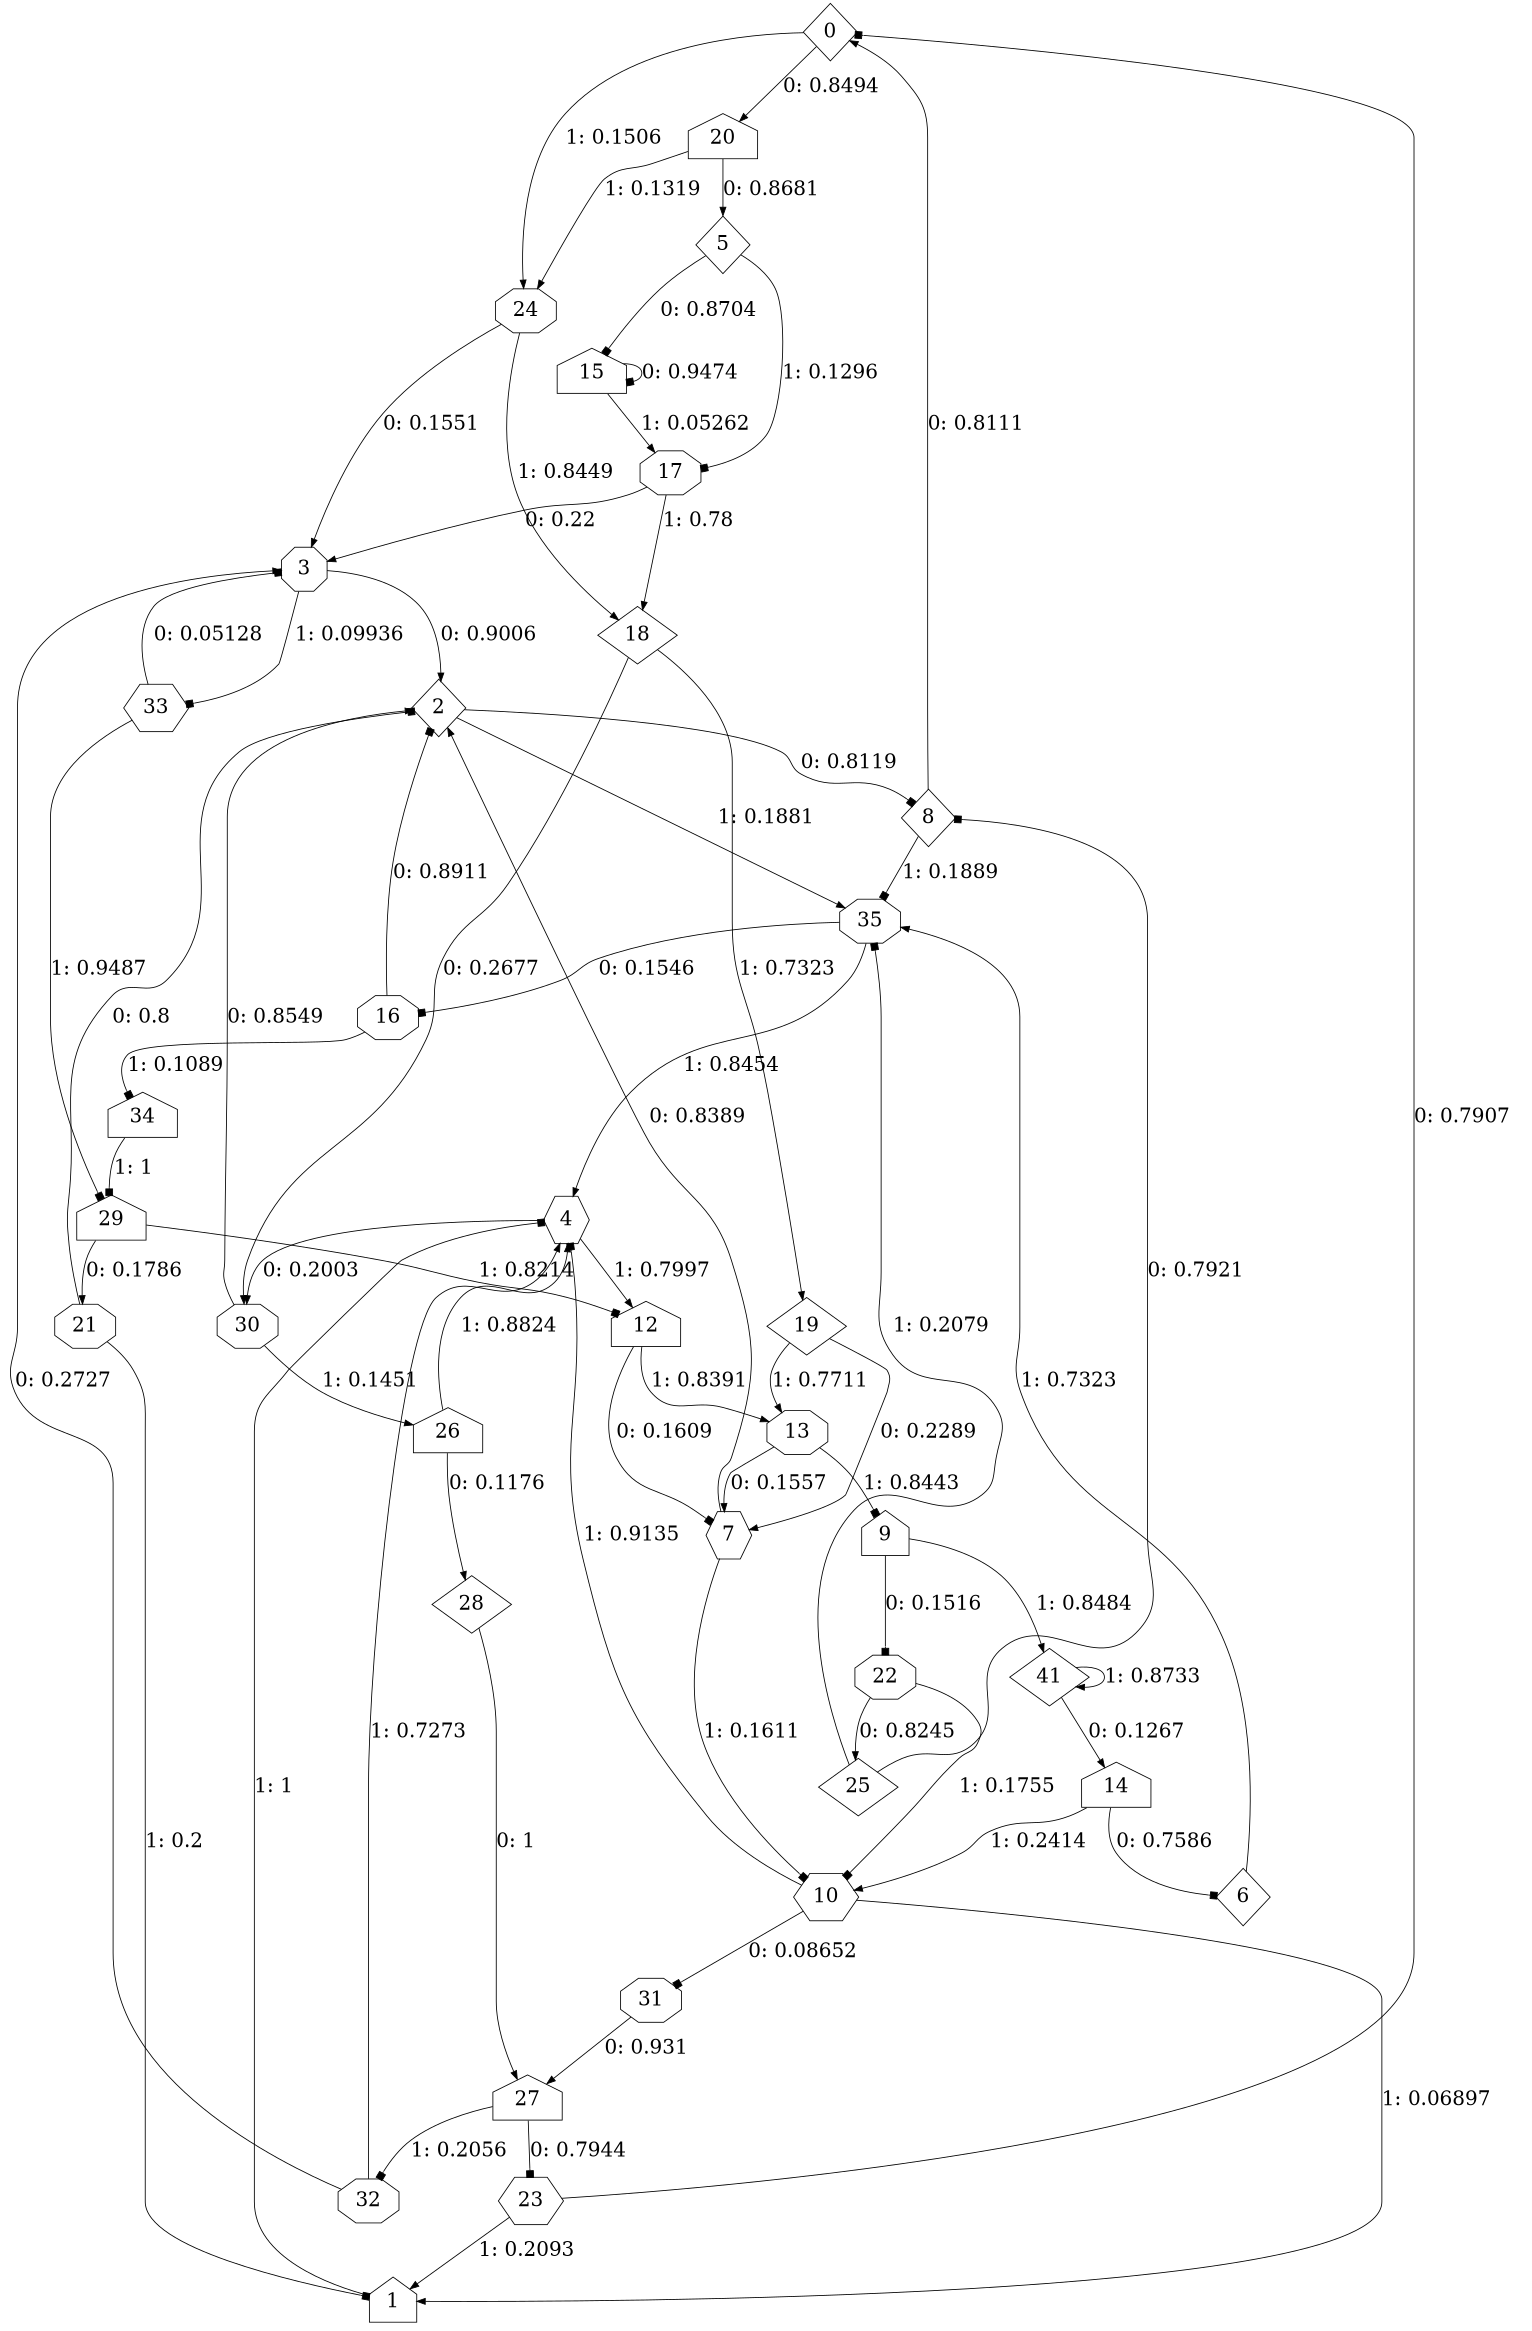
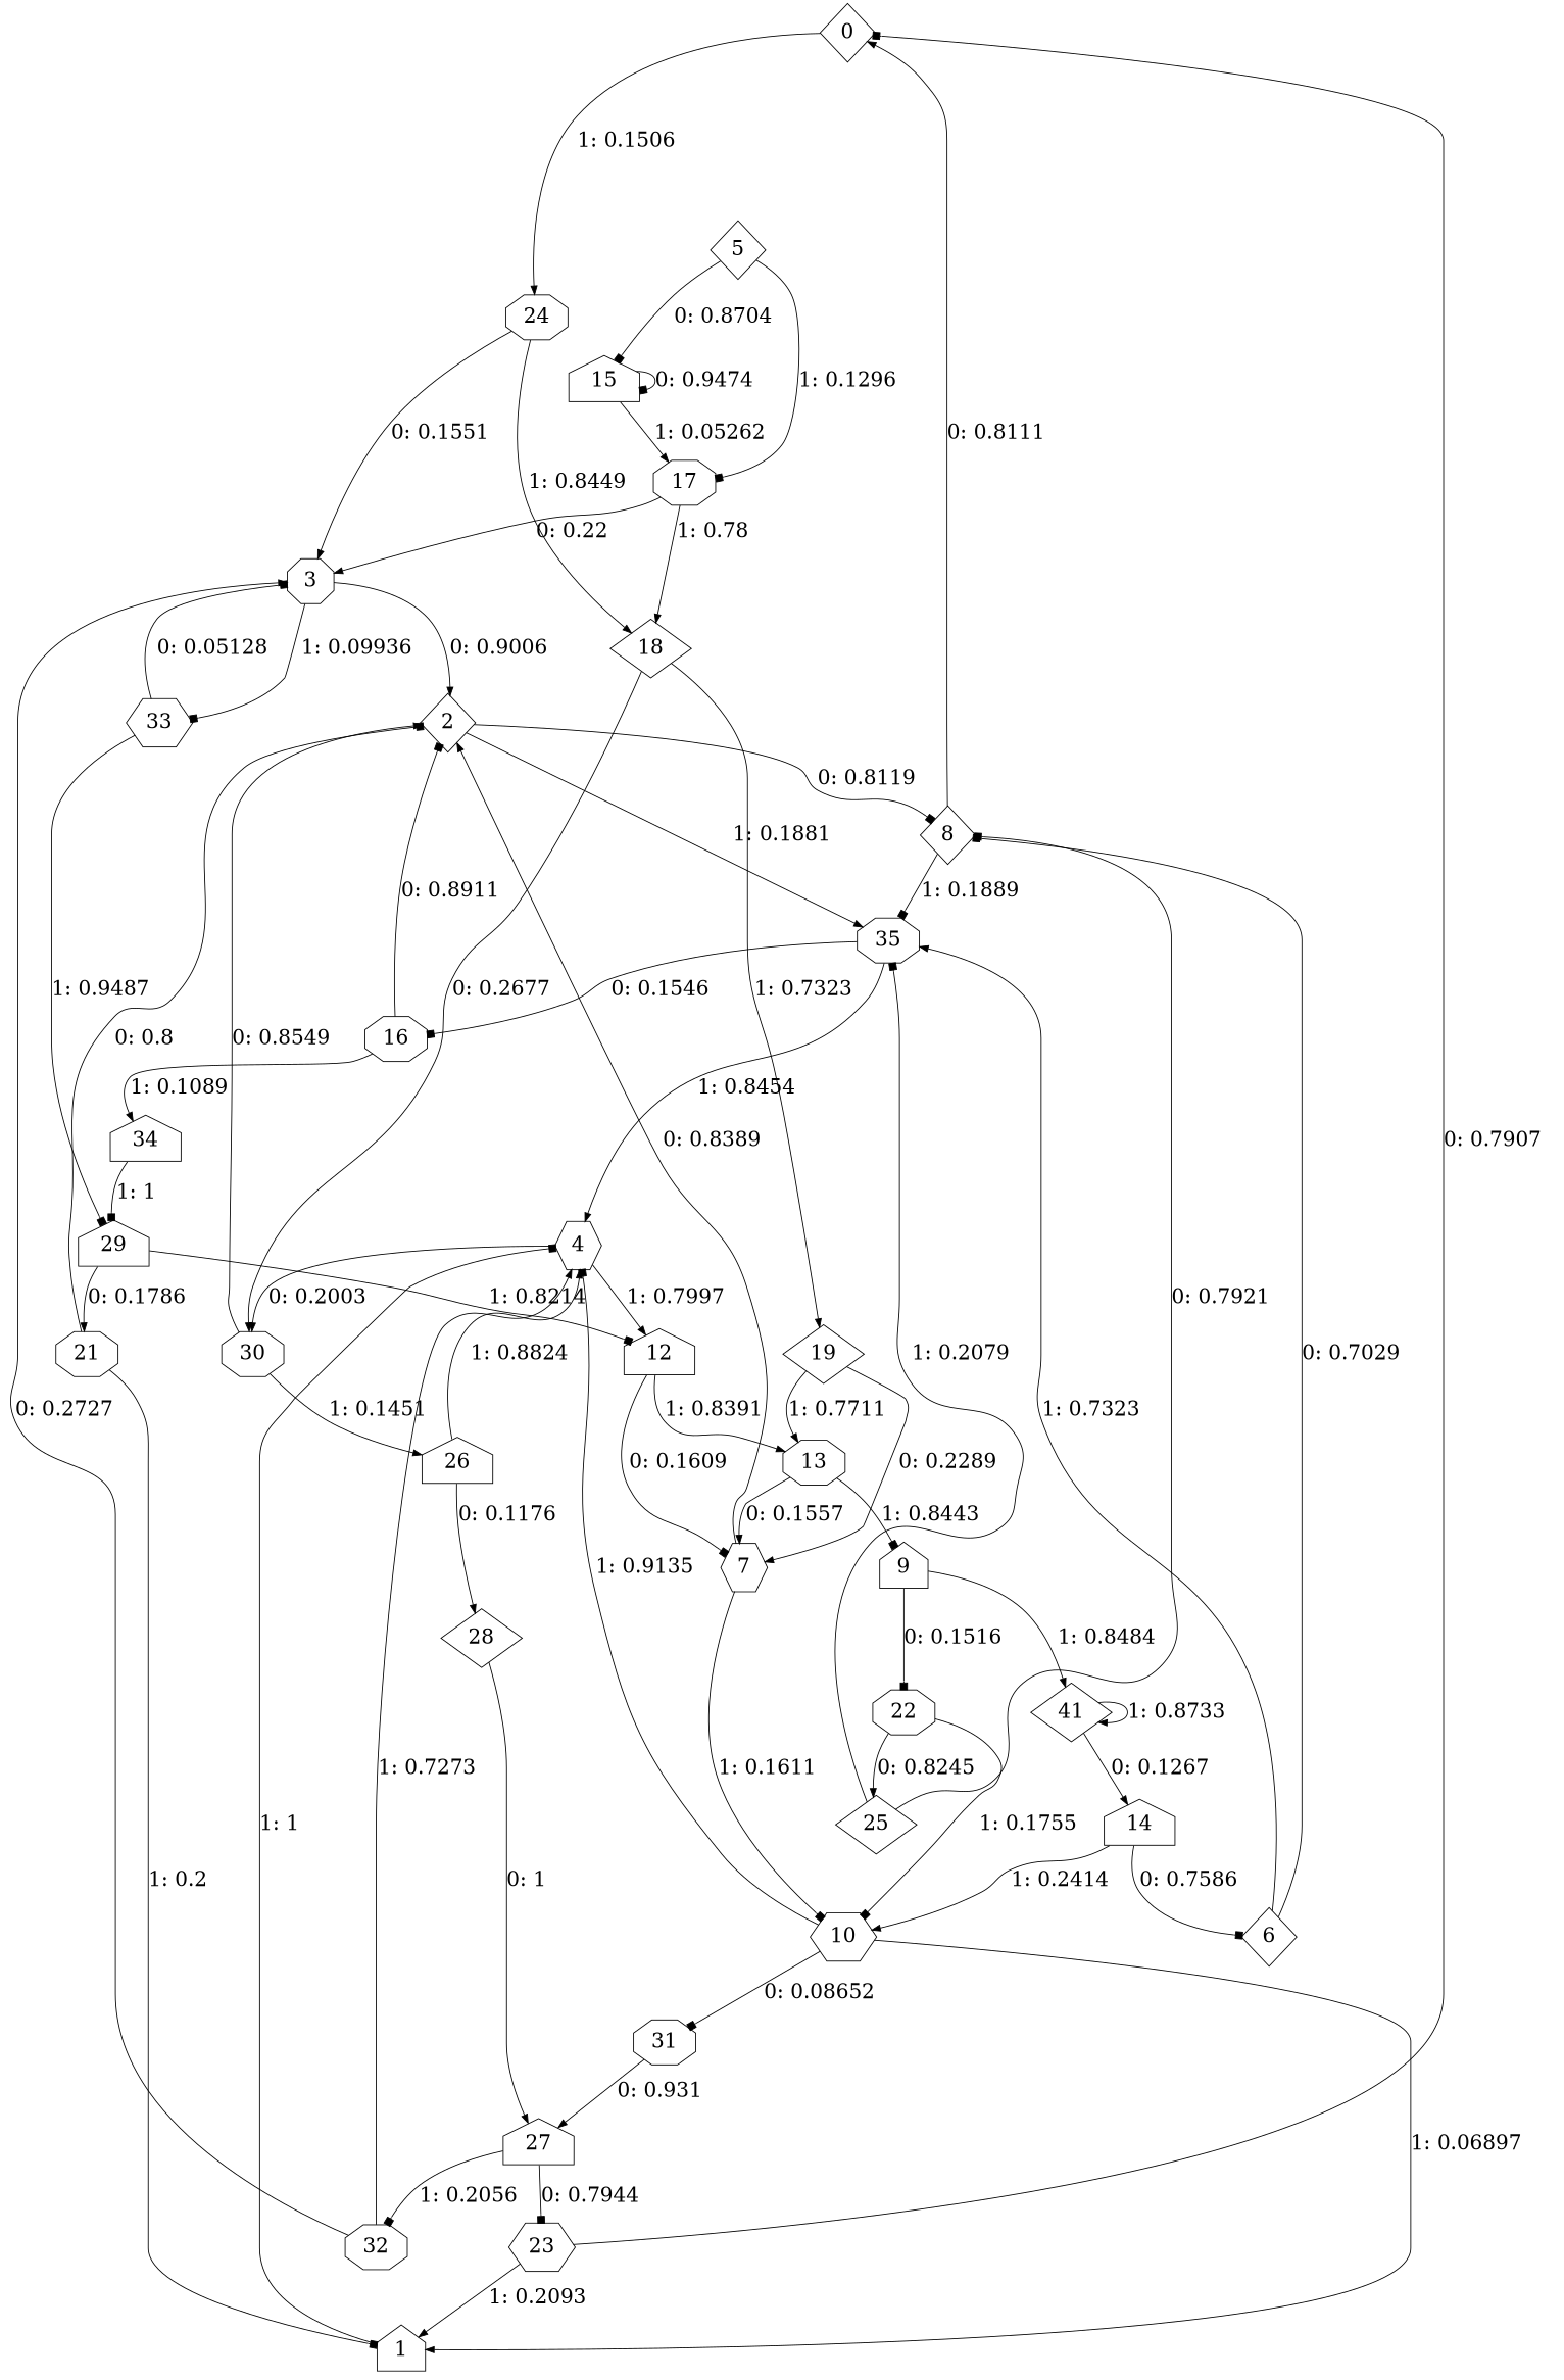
  digraph {
    node [fontsize=24 shape=octagon]
    edge [arrowhead=normal fontsize=24]
    0 [shape=diamond]
-   20 [shape=house]
    24
    5 [shape=diamond]
    3
    18 [shape=diamond]
    15 [shape=house]
    17
    2 [shape=diamond]
    33 [shape=hexagon]
    30
    19 [shape=diamond]
    1 [shape=house]
    4 [shape=hexagon]
    12 [shape=house]
    26 [shape=house]
    7 [shape=hexagon]
    13
    8 [shape=diamond]
    35
    16
    34 [shape=house]
    29 [shape=house]
    21
    28 [shape=diamond]
    10 [shape=hexagon]
    9 [shape=house]
    6 [shape=diamond]
    31
    27 [shape=house]
    22
    n32 [label=41 shape=diamond]
    25 [shape=diamond]
    14 [shape=house]
    23 [shape=hexagon]
    32
-   0 -> 20 [label="0: 0.8494   "]
    0 -> 24 [label="1: 0.1506   "]
-   20 -> 24 [label="1: 0.1319   "]
-   20 -> 5 [label="0: 0.8681   "]
    24 -> 3 [label="0: 0.1551   "]
    24 -> 18 [label="1: 0.8449   "]
    5 -> 15 [arrowhead=box label="0: 0.8704   "]
    5 -> 17 [arrowhead=box label="1: 0.1296   "]
    3 -> 2 [label="0: 0.9006   "]
    3 -> 33 [arrowhead=box label="1: 0.09936  "]
    18 -> 30 [label="0: 0.2677   "]
    18 -> 19 [label="1: 0.7323   "]
    15 -> 15 [arrowhead=box label="0: 0.9474   "]
    15 -> 17 [label="1: 0.05262  "]
    17 -> 3 [label="0: 0.22     "]
    17 -> 18 [label="1: 0.78     "]
    2 -> 8 [arrowhead=box label="0: 0.8119   "]
    2 -> 35 [label="1: 0.1881   "]
    33 -> 3 [arrowhead=box label="0: 0.05128  "]
    33 -> 29 [arrowhead=box label="1: 0.9487   "]
    30 -> 2 [label="0: 0.8549   "]
    30 -> 26 [label="1: 0.1451   "]
    19 -> 7 [label="0: 0.2289   "]
    19 -> 13 [label="1: 0.7711   "]
    1 -> 4 [arrowhead=box label="1: 1        "]
    4 -> 30 [label="0: 0.2003   "]
    4 -> 12 [label="1: 0.7997   "]
    12 -> 7 [arrowhead=box label="0: 0.1609   "]
    12 -> 13 [label="1: 0.8391   "]
    26 -> 4 [label="1: 0.8824   "]
    26 -> 28 [label="0: 0.1176   "]
    7 -> 2 [label="0: 0.8389   "]
    7 -> 10 [arrowhead=box label="1: 0.1611   "]
    13 -> 7 [label="0: 0.1557   "]
    13 -> 9 [arrowhead=box label="1: 0.8443   "]
    8 -> 0 [label="0: 0.8111   "]
    8 -> 35 [arrowhead=box label="1: 0.1889   "]
    35 -> 4 [label="1: 0.8454   "]
    35 -> 16 [arrowhead=box label="0: 0.1546   "]
    16 -> 2 [arrowhead=box label="0: 0.8911   "]
-   16 -> 34 [arrowhead=box label="1: 0.1089   "]
+   16 -> 34 [label="1: 0.1089   "]
    34 -> 29 [arrowhead=box label="1: 1        "]
    29 -> 12 [arrowhead=box label="1: 0.8214   "]
    29 -> 21 [label="0: 0.1786   "]
    21 -> 2 [arrowhead=box label="0: 0.8      "]
    21 -> 1 [arrowhead=box label="1: 0.2      "]
    28 -> 27 [label="0: 1        "]
    10 -> 1 [label="1: 0.06897  "]
    10 -> 4 [arrowhead=box label="1: 0.9135   "]
    10 -> 31 [arrowhead=box label="0: 0.08652  "]
    9 -> 22 [arrowhead=box label="0: 0.1516   "]
    9 -> n32 [label="1: 0.8484   "]
+   6 -> 8 [arrowhead=box label="0: 0.7029   "]
    6 -> 35 [label="1: 0.7323   "]
    31 -> 27 [label="0: 0.931    "]
    27 -> 23 [arrowhead=box label="0: 0.7944   "]
    27 -> 32 [arrowhead=box label="1: 0.2056   "]
    22 -> 10 [arrowhead=box label="1: 0.1755   "]
    22 -> 25 [label="0: 0.8245   "]
    n32 -> n32 [label="1: 0.8733   "]
    n32 -> 14 [label="0: 0.1267   "]
    25 -> 8 [arrowhead=box label="0: 0.7921   "]
    25 -> 35 [arrowhead=box label="1: 0.2079   "]
    14 -> 10 [label="1: 0.2414   "]
    14 -> 6 [arrowhead=box label="0: 0.7586   "]
    23 -> 0 [arrowhead=box label="0: 0.7907   "]
    23 -> 1 [label="1: 0.2093   "]
    32 -> 3 [label="0: 0.2727   "]
    32 -> 4 [label="1: 0.7273   "]
  }
